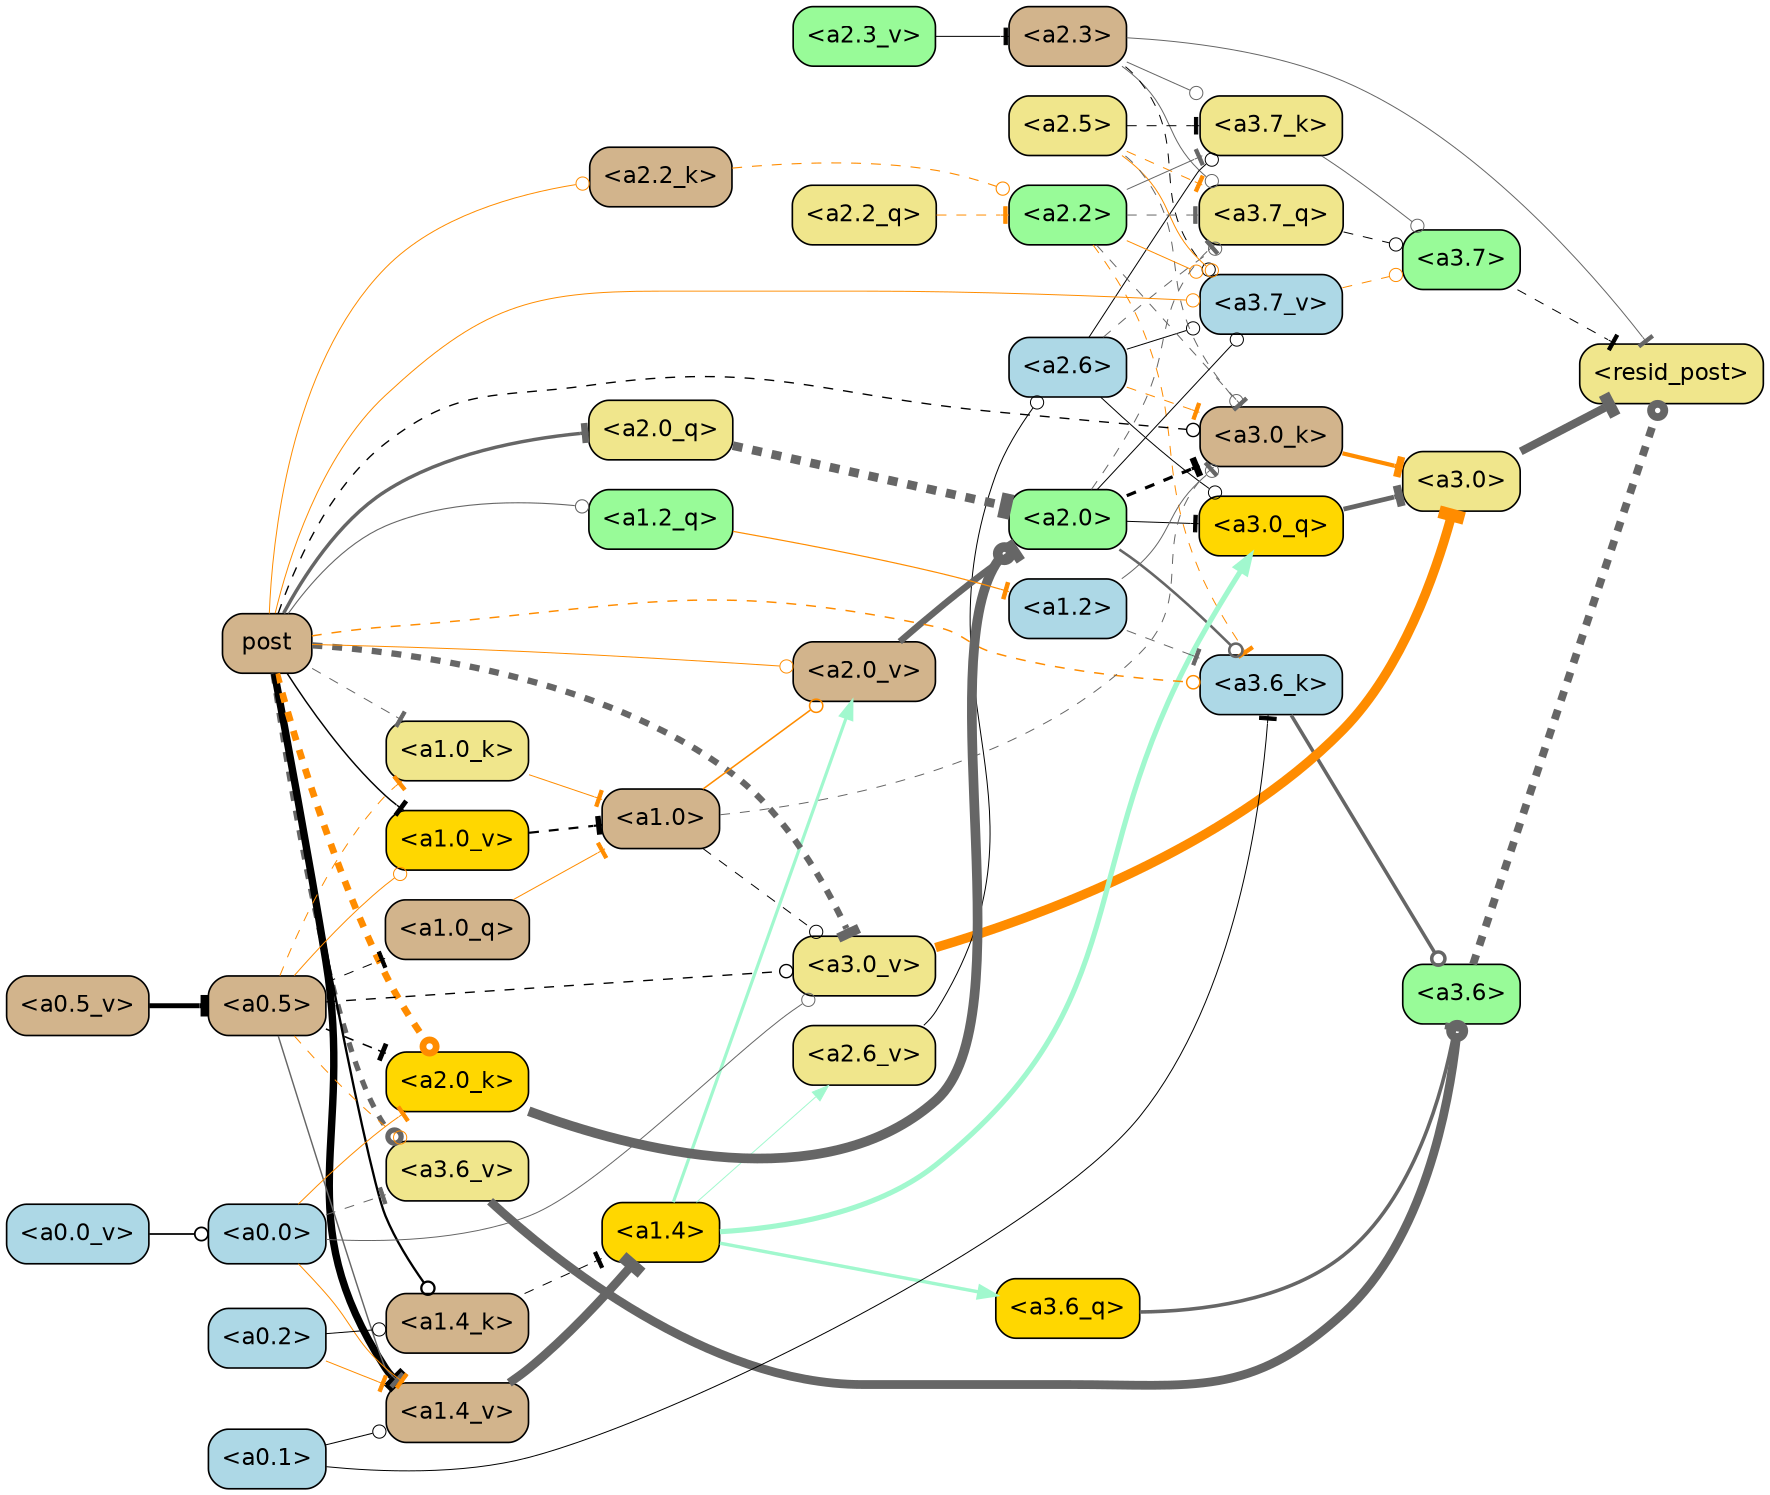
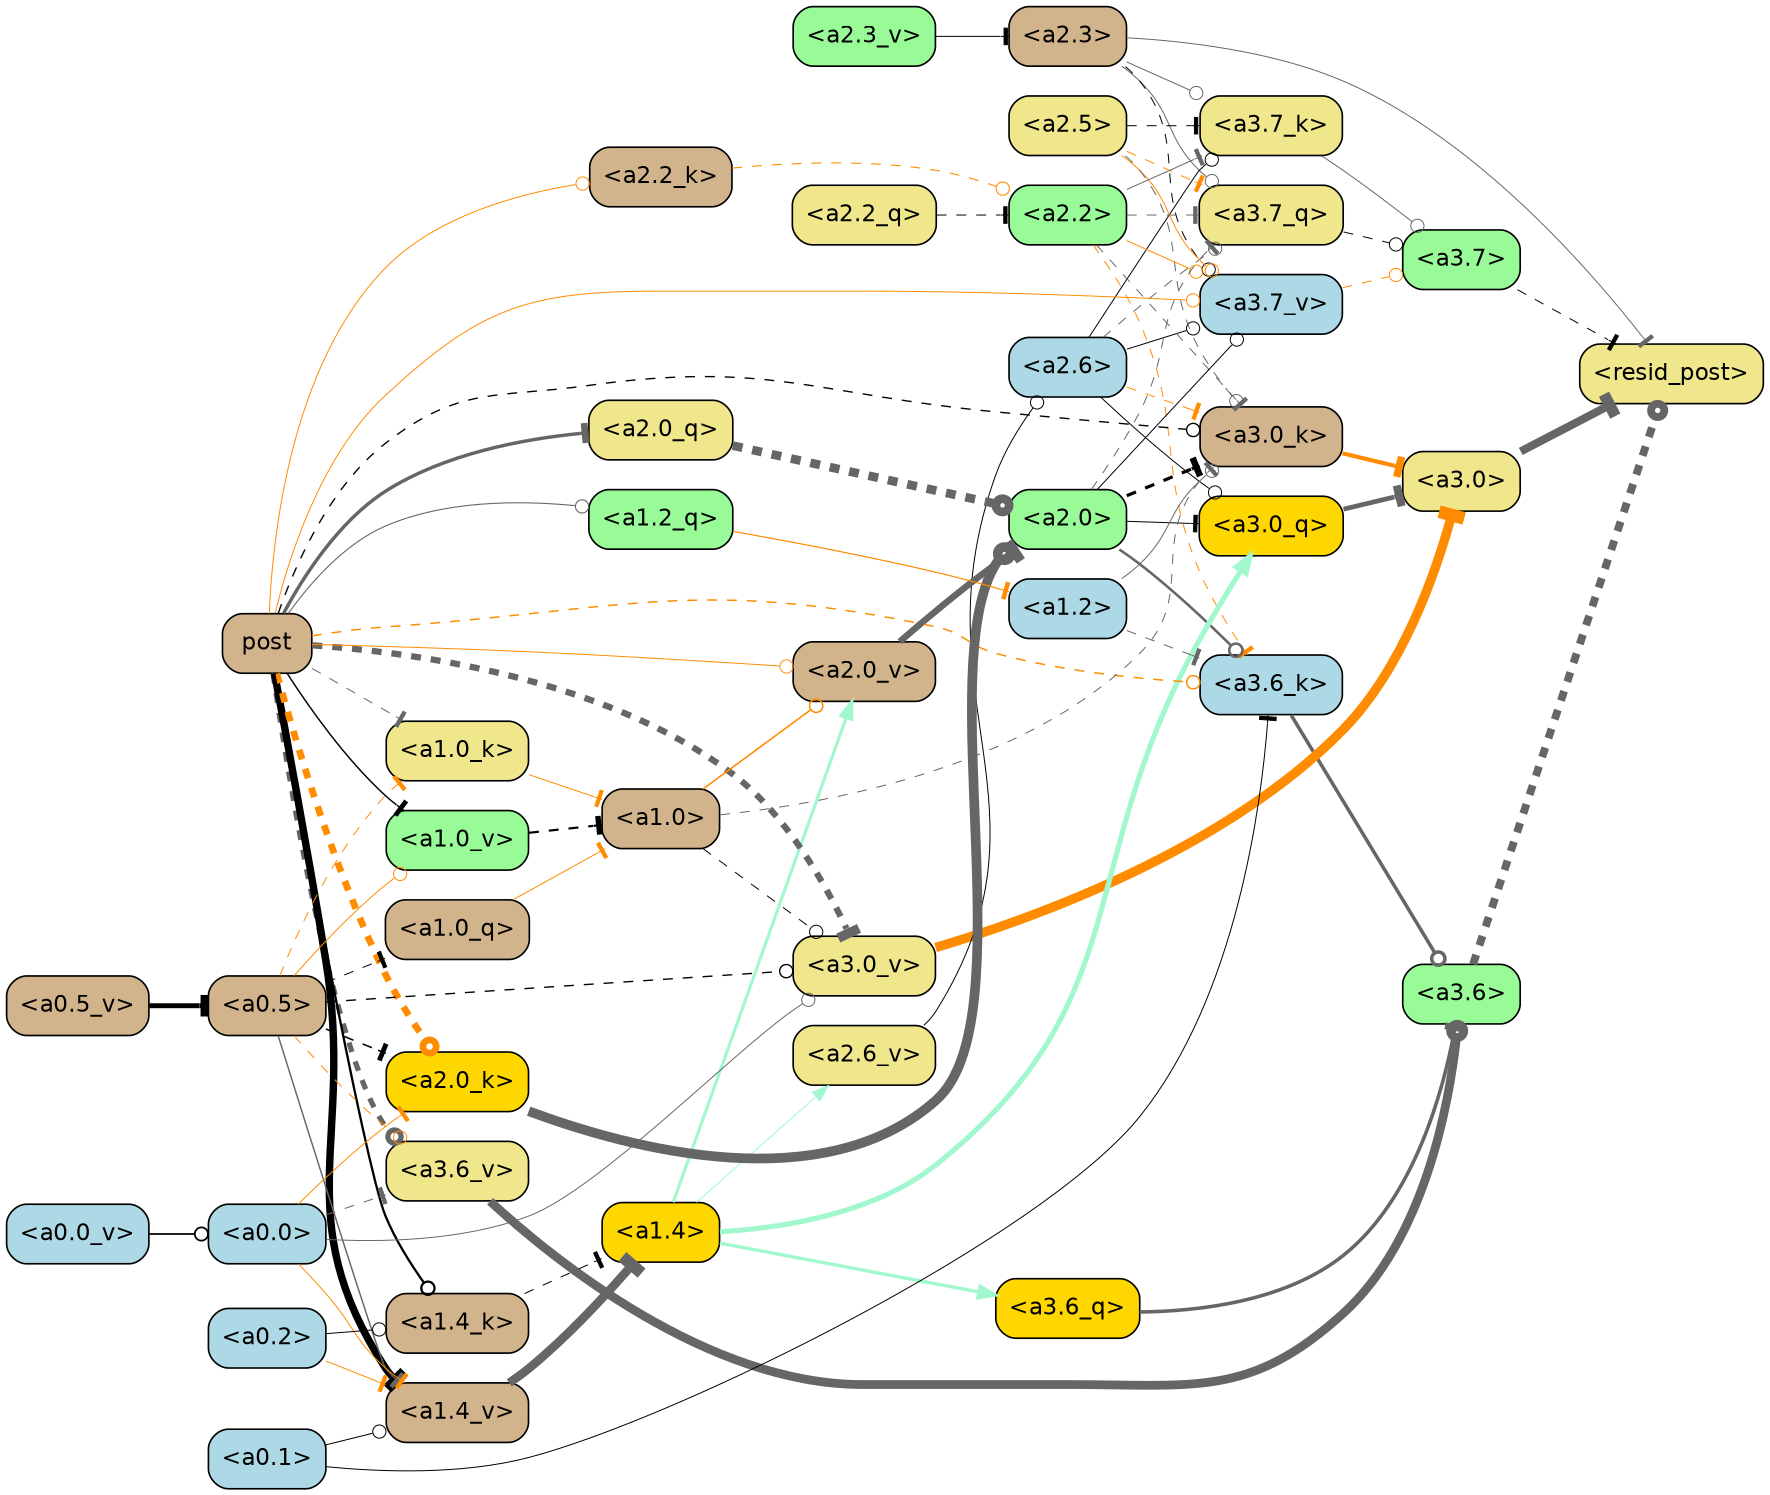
  strict digraph {
    rankdir=LR
    splines=true
    node [color=black fillcolor=khaki fontname=Helvetica shape=box style="filled, rounded"]
    edge [arrowhead=tee color=gray40 penwidth=0.6 style=dashed]
    "<a3.7>" [fillcolor=palegreen]
    "<resid_post>"
    "<a3.6>" [fillcolor=palegreen]
    "<a3.0>"
    "<a2.3>" [fillcolor=tan]
    "<a3.7_q>"
    "<a3.7_k>"
    "<a3.7_v>" [fillcolor=lightblue]
    "<a3.6_q>" [fillcolor=gold]
    "<a3.0_q>" [fillcolor=gold]
    "<a3.6_k>" [fillcolor=lightblue]
    "<a3.0_k>" [fillcolor=tan]
    "<a3.6_v>"
    "<a3.0_v>"
    "<a2.6>" [fillcolor=lightblue]
    "<a2.5>"
    "<a2.2>" [fillcolor=palegreen]
    "<a2.0>" [fillcolor=palegreen]
    "<a1.4>" [fillcolor=gold]
    "<a2.6_v>"
    "<a2.0_v>" [fillcolor=tan]
    "<a1.2>" [fillcolor=lightblue]
    "<a0.1>" [fillcolor=lightblue]
    "<a1.4_v>" [fillcolor=tan]
    n25 [fillcolor=tan label=post]
    "<a2.0_q>"
    "<a2.2_k>" [fillcolor=tan]
    "<a2.0_k>" [fillcolor=gold]
    "<a1.2_q>" [fillcolor=palegreen]
    "<a1.4_k>" [fillcolor=tan]
    "<a1.0_k>"
-   "<a1.0_v>" [fillcolor=gold]
+   "<a1.0_v>" [fillcolor=palegreen]
    "<a1.0>" [fillcolor=tan]
    "<a0.5>" [fillcolor=tan]
    "<a1.0_q>" [fillcolor=tan]
    "<a0.0>" [fillcolor=lightblue]
    "<a2.2_q>"
    "<a2.3_v>" [fillcolor=palegreen]
    "<a0.2>" [fillcolor=lightblue]
    "<a0.5_v>" [fillcolor=tan]
    "<a0.0_v>" [fillcolor=lightblue]
    "<a3.7>" -> "<resid_post>" [color=black]
    "<a3.6>" -> "<resid_post>" [arrowhead=odot penwidth=4.751592040061951]
    "<a3.0>" -> "<resid_post>" [penwidth=4.904066681861877 style=solid]
    "<a2.3>" -> "<resid_post>" [style=solid]
    "<a2.3>" -> "<a3.7_q>" [arrowhead=odot style=solid]
    "<a2.3>" -> "<a3.7_k>" [arrowhead=odot penwidth=0.6069068089127541 style=solid]
    "<a2.3>" -> "<a3.7_v>" [arrowhead=odot color=black]
    "<a3.7_q>" -> "<a3.7>" [arrowhead=odot color=black]
    "<a3.7_k>" -> "<a3.7>" [arrowhead=odot style=solid]
    "<a3.7_v>" -> "<a3.7>" [arrowhead=odot color=darkorange]
    "<a3.6_q>" -> "<a3.6>" [penwidth=2.160832464694977 style=bold]
    "<a3.0_q>" -> "<a3.0>" [penwidth=2.870753765106201 style=solid]
    "<a3.6_k>" -> "<a3.6>" [arrowhead=odot penwidth=2.13908451795578 style=bold]
    "<a3.0_k>" -> "<a3.0>" [color=darkorange penwidth=2.520303964614868 style=solid]
    "<a3.6_v>" -> "<a3.6>" [arrowhead=odot penwidth=5.297133803367615 style=bold]
    "<a3.0_v>" -> "<a3.0>" [color=darkorange penwidth=5.680712580680847 style=bold]
    "<a2.6>" -> "<a3.7_q>" [arrowhead=odot]
    "<a2.6>" -> "<a3.7_k>" [arrowhead=odot color=black style=solid]
    "<a2.6>" -> "<a3.7_v>" [arrowhead=odot color=black style=solid]
    "<a2.6>" -> "<a3.0_q>" [arrowhead=odot color=black style=bold]
    "<a2.6>" -> "<a3.0_k>" [color=darkorange]
    "<a2.5>" -> "<a3.7_q>" [color=darkorange]
    "<a2.5>" -> "<a3.7_k>" [color=black]
    "<a2.5>" -> "<a3.7_v>" [arrowhead=odot color=darkorange style=solid]
    "<a2.5>" -> "<a3.0_k>" [arrowhead=odot]
    "<a2.2>" -> "<a3.7_q>"
    "<a2.2>" -> "<a3.7_k>" [style=solid]
    "<a2.2>" -> "<a3.7_v>" [arrowhead=odot color=darkorange style=solid]
    "<a2.2>" -> "<a3.6_k>" [color=darkorange]
    "<a2.2>" -> "<a3.0_k>"
    "<a2.0>" -> "<a3.7_q>"
    "<a2.0>" -> "<a3.7_v>" [arrowhead=odot color=black style=solid]
    "<a2.0>" -> "<a3.0_q>" [color=black style=solid]
    "<a2.0>" -> "<a3.6_k>" [arrowhead=odot penwidth=1.564806342124939 style=bold]
    "<a2.0>" -> "<a3.0_k>" [color=black penwidth=1.9353990852832794]
    "<a1.4>" -> "<a3.6_q>" [color="#a1f8ce" penwidth=2.0727532356977463 arrowhead="" style=""]
    "<a1.4>" -> "<a3.0_q>" [color="#a1f8ce" penwidth=3.1279823780059814 arrowhead="" style=""]
    "<a1.4>" -> "<a2.6_v>" [color="#a1f8ce" arrowhead="" style=""]
    "<a1.4>" -> "<a2.0_v>" [color="#a1f8ce" penwidth=1.9170897603034973 arrowhead="" style=""]
    "<a2.6_v>" -> "<a2.6>" [arrowhead=odot color=black style=solid]
    "<a2.0_v>" -> "<a2.0>" [penwidth=3.9621697664260864 style=bold]
    "<a1.2>" -> "<a3.6_k>"
    "<a1.2>" -> "<a3.0_k>" [arrowhead=odot style=solid]
    "<a0.1>" -> "<a3.6_k>" [color=black style=bold]
    "<a0.1>" -> "<a1.4_v>" [arrowhead=odot color=black penwidth=0.6202214732766151 style=bold]
    "<a1.4_v>" -> "<a1.4>" [penwidth=5.280138969421387 style=solid]
    n25 -> "<a3.7_v>" [arrowhead=odot color=darkorange style=solid]
    n25 -> "<a3.6_k>" [arrowhead=odot color=darkorange penwidth=0.8915999233722687]
    n25 -> "<a3.0_k>" [arrowhead=odot color=black penwidth=0.832088902592659]
    n25 -> "<a3.6_v>" [arrowhead=odot penwidth=3.1840110421180725]
    n25 -> "<a3.0_v>" [penwidth=3.8132747188210487]
    n25 -> "<a2.0_v>" [arrowhead=odot color=darkorange style=solid]
    n25 -> "<a1.4_v>" [color=black penwidth=4.4888065457344055 style=solid]
    n25 -> "<a2.0_q>" [penwidth=2.084651827812195 style=solid]
    n25 -> "<a2.2_k>" [arrowhead=odot color=darkorange style=bold]
    n25 -> "<a2.0_k>" [arrowhead=odot color=darkorange penwidth=4.084526404738426]
    n25 -> "<a1.2_q>" [arrowhead=odot penwidth=0.6670737266540527 style=bold]
    n25 -> "<a1.4_k>" [arrowhead=odot color=black penwidth=1.3912410736083984 style=bold]
    n25 -> "<a1.0_k>"
    n25 -> "<a1.0_v>" [color=black penwidth=0.8796700537204742 style=solid]
-   "<a2.0_q>" -> "<a2.0>" [penwidth=5.29856276512146]
+   "<a2.0_q>" -> "<a2.0>" [arrowhead=odot penwidth=5.29856276512146]
    "<a2.2_k>" -> "<a2.2>" [arrowhead=odot color=darkorange penwidth=0.6722683310508728]
    "<a2.0_k>" -> "<a2.0>" [arrowhead=odot penwidth=5.859246134757996 style=solid]
    "<a1.2_q>" -> "<a1.2>" [color=darkorange penwidth=0.7185482024215162 style=solid]
    "<a1.4_k>" -> "<a1.4>" [color=black]
    "<a1.0_k>" -> "<a1.0>" [color=darkorange style=solid]
    "<a1.0_v>" -> "<a1.0>" [color=black penwidth=1.318962275981903]
    "<a1.0>" -> "<a3.0_k>"
    "<a1.0>" -> "<a3.0_v>" [arrowhead=odot color=black]
    "<a1.0>" -> "<a2.0_v>" [arrowhead=odot color=darkorange penwidth=0.9450988052412868 style=solid]
    "<a0.5>" -> "<a3.6_v>" [arrowhead=odot color=darkorange]
    "<a0.5>" -> "<a3.0_v>" [arrowhead=odot color=black penwidth=0.8331108838319778]
    "<a0.5>" -> "<a1.4_v>" [penwidth=0.8757842034101486 style=bold]
    "<a0.5>" -> "<a2.0_k>" [color=black penwidth=0.9412797391414642]
    "<a0.5>" -> "<a1.0_k>" [color=darkorange]
    "<a0.5>" -> "<a1.0_v>" [arrowhead=odot color=darkorange style=bold]
    "<a0.5>" -> "<a1.0_q>" [color=black]
    "<a1.0_q>" -> "<a1.0>" [color=darkorange style=solid]
    "<a0.0>" -> "<a3.6_v>"
    "<a0.0>" -> "<a3.0_v>" [arrowhead=odot style=solid]
    "<a0.0>" -> "<a1.4_v>" [color=darkorange style=solid]
    "<a0.0>" -> "<a2.0_k>" [color=darkorange style=bold]
-   "<a2.2_q>" -> "<a2.2>" [color=darkorange]
+   "<a2.2_q>" -> "<a2.2>" [color=black]
    "<a2.3_v>" -> "<a2.3>" [color=black style=solid]
    "<a0.2>" -> "<a1.4_v>" [color=darkorange style=bold]
    "<a0.2>" -> "<a1.4_k>" [arrowhead=odot color=black style=bold]
    "<a0.5_v>" -> "<a0.5>" [color=black penwidth=3.0173392295837402 style=bold]
    "<a0.0_v>" -> "<a0.0>" [arrowhead=odot color=black penwidth=1.0739268958568573 style=bold]
  }
